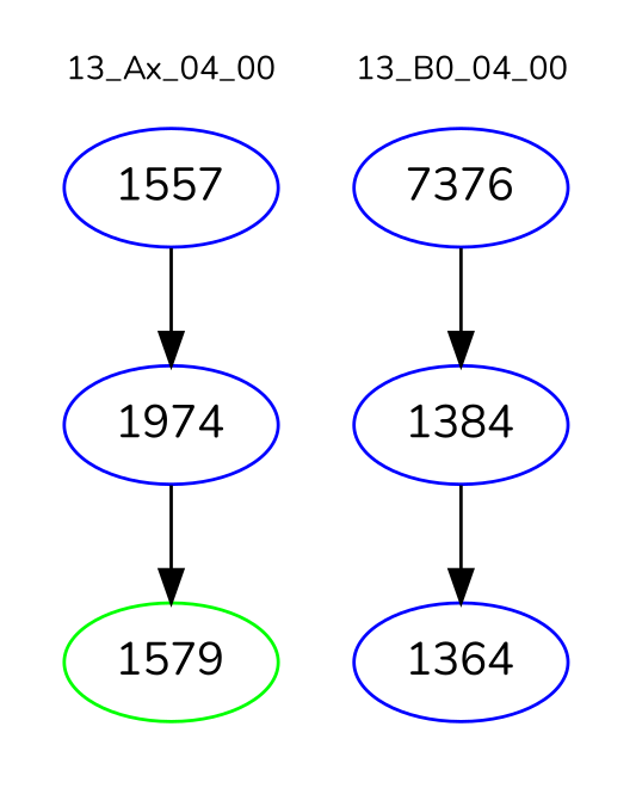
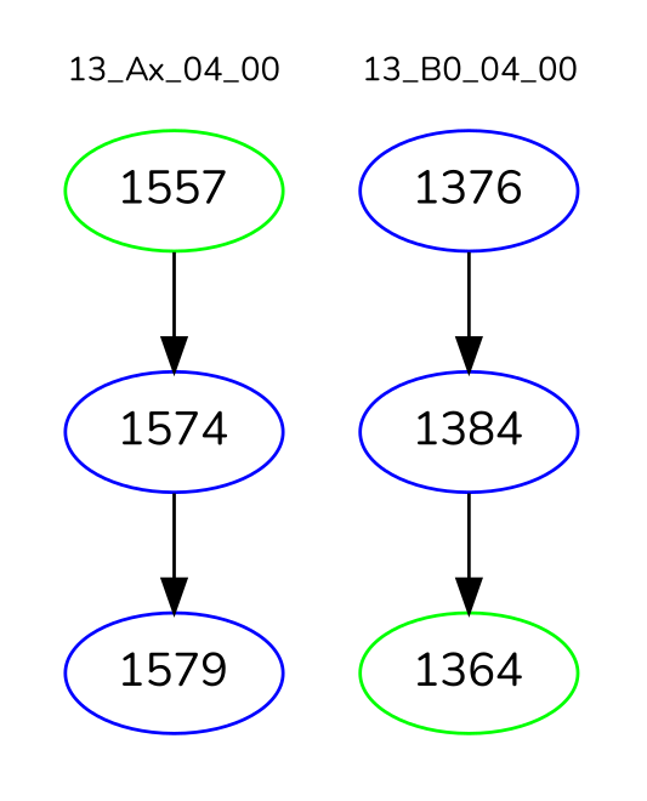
  digraph {
    fontname=Nunito
    node [color=blue fontname=Nunito]
    edge [color=black fontname=Nunito]
-   n1 [label=1974]
-   n2 [label=1557]
-   n3 [color=green label=1579]
-   n4 [label=7376]
-   n5 [label=1364]
+   n1 [label=1574]
+   n2 [color=green label=1557]
+   n3 [label=1579]
+   n4 [label=1376]
+   n5 [color=green label=1364]
    n6 [label=1384]
    subgraph cluster_1 {
      color=white
      fontsize=10
      label="13_Ax_04_00"
      n1
      n2
      n3
    }
    subgraph cluster_2 {
      color=white
      fontsize=10
      label="13_B0_04_00"
      n4
      n5
      n6
    }
    n1 -> n3
    n2 -> n1
    n4 -> n6
    n6 -> n5
  }
